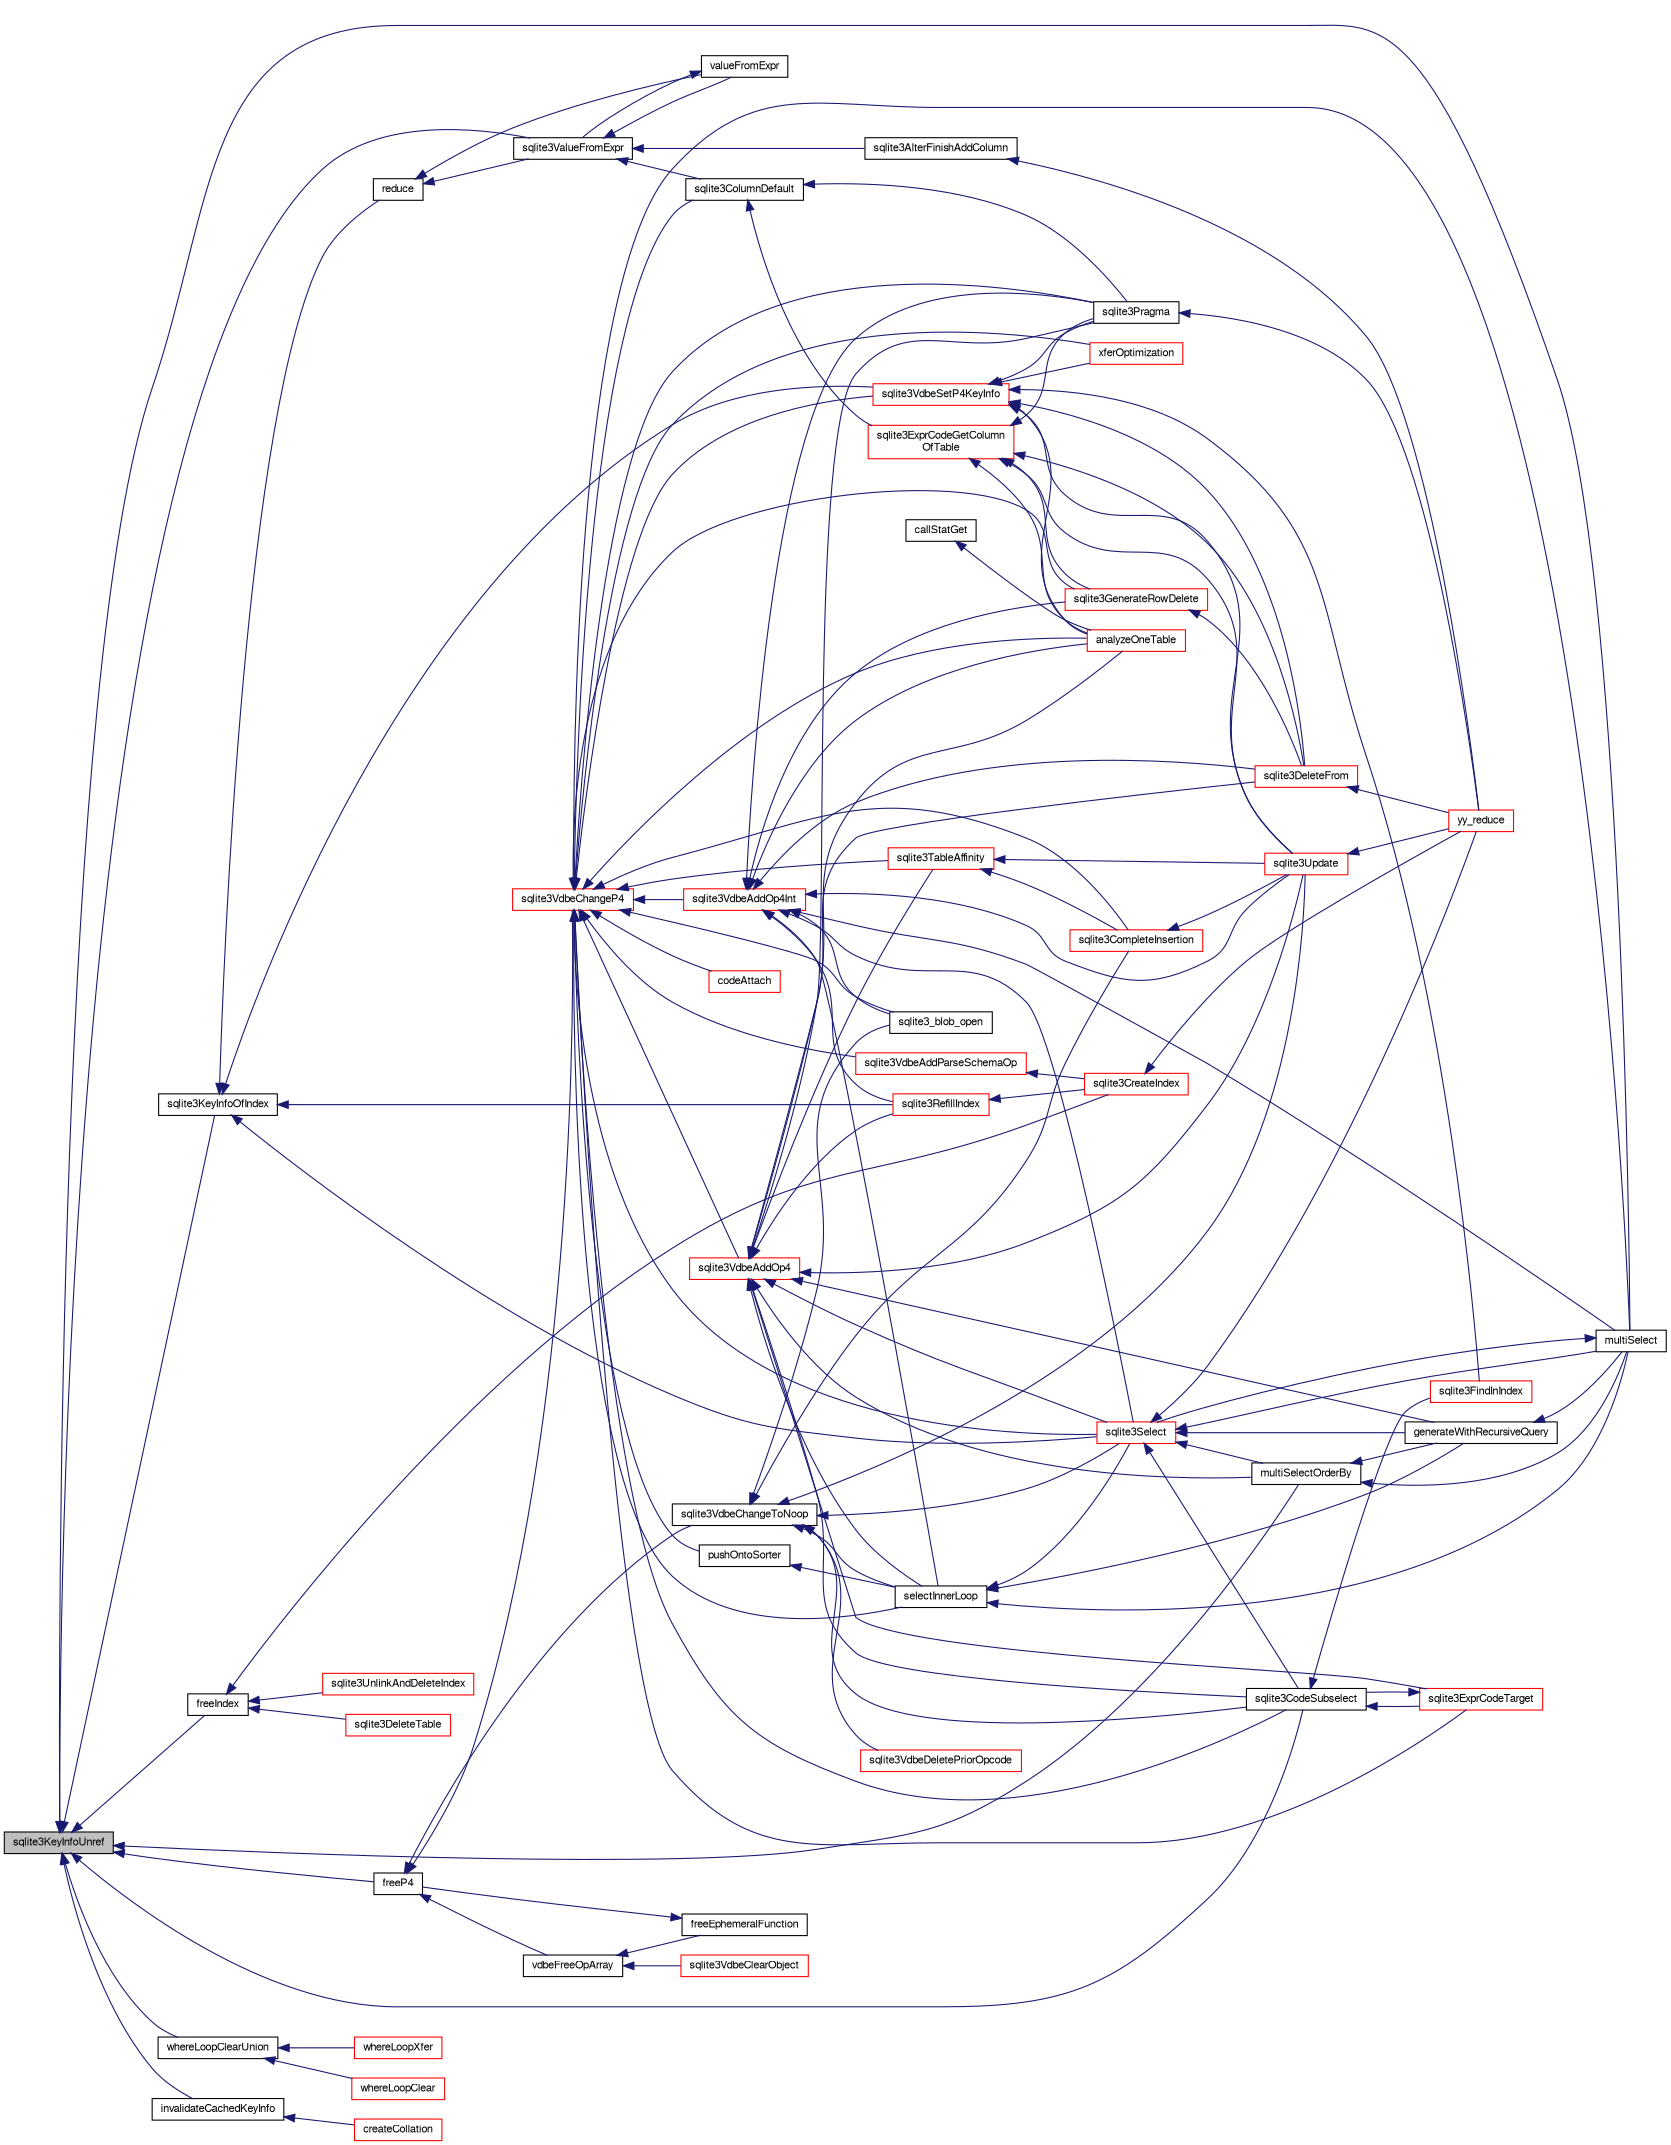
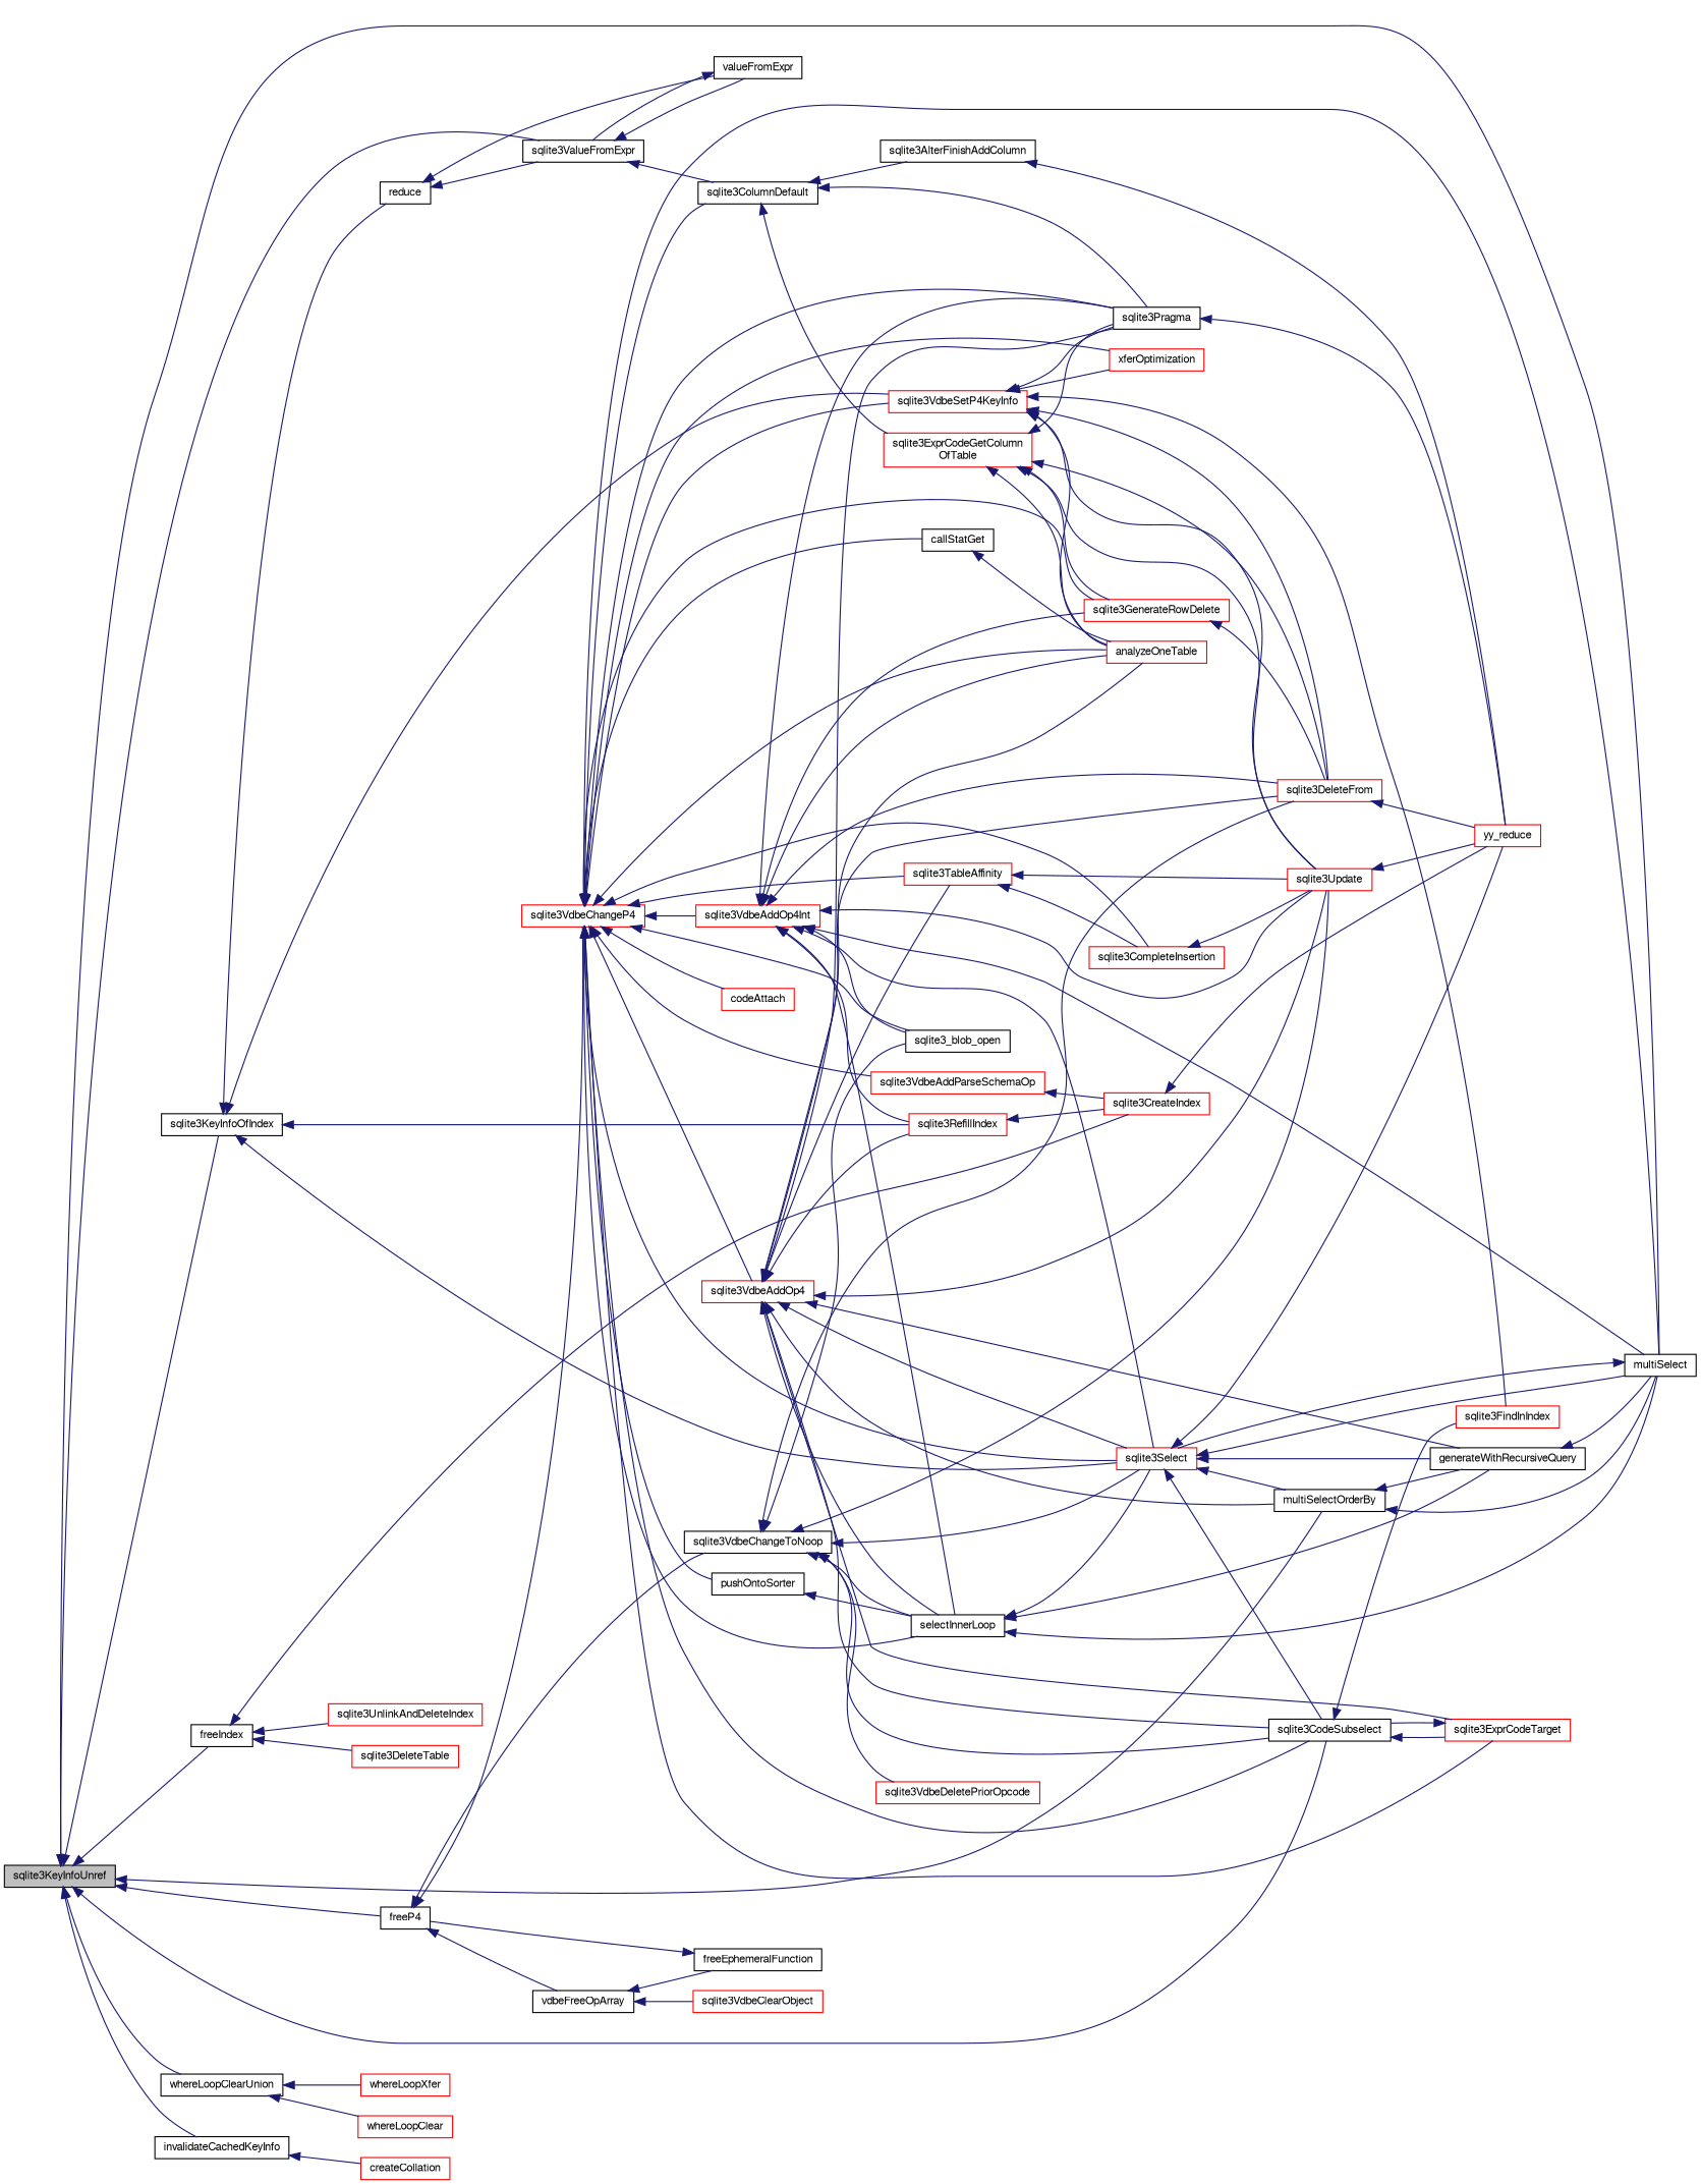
  digraph {
    rankdir=LR
    node [color=red fillcolor=white fontname=FreeSans fontsize=10 shape=record style=filled]
    edge [color=midnightblue dir=back fontname=FreeSans fontsize=10 labelfontname=FreeSans labelfontsize=10 style=solid]
    n1 [color=black fillcolor=grey75 fontcolor=black height=0.2 label=sqlite3KeyInfoUnref width=0.4]
    n2 [color=black height=0.2 label=sqlite3ValueFromExpr width=0.4]
    n3 [color=black height=0.2 label=freeP4 width=0.4]
    n4 [color=black height=0.2 label=sqlite3CodeSubselect width=0.4]
    n5 [color=black height=0.2 label=multiSelect width=0.4]
    n6 [color=black height=0.2 label=multiSelectOrderBy width=0.4]
    n7 [color=black height=0.2 label=freeIndex width=0.4]
    n8 [color=black height=0.2 label=sqlite3KeyInfoOfIndex width=0.4]
    n9 [color=black height=0.2 label=whereLoopClearUnion width=0.4]
    n10 [color=black height=0.2 label=invalidateCachedKeyInfo width=0.4]
    n11 [color=black height=0.2 label=valueFromExpr width=0.4]
    n12 [color=black height=0.2 label=sqlite3AlterFinishAddColumn width=0.4]
    n13 [color=black height=0.2 label=sqlite3ColumnDefault width=0.4]
    n14 [color=black height=0.2 label=vdbeFreeOpArray width=0.4]
    n15 [color=black height=0.2 label=sqlite3VdbeChangeToNoop width=0.4]
    n16 [height=0.2 label=sqlite3VdbeChangeP4 width=0.4]
    n17 [height=0.2 label=sqlite3FindInIndex width=0.4]
    n18 [height=0.2 label=sqlite3ExprCodeTarget width=0.4]
    n19 [height=0.2 label=sqlite3Select width=0.4]
    n20 [color=black height=0.2 label=generateWithRecursiveQuery width=0.4]
    n21 [height=0.2 label=sqlite3CreateIndex width=0.4]
    n22 [height=0.2 label=sqlite3UnlinkAndDeleteIndex width=0.4]
    n23 [height=0.2 label=sqlite3DeleteTable width=0.4]
    n24 [height=0.2 label=sqlite3VdbeSetP4KeyInfo width=0.4]
    n25 [height=0.2 label=sqlite3RefillIndex width=0.4]
    n26 [color=black height=0.2 label=reduce width=0.4]
    n27 [height=0.2 label=whereLoopClear width=0.4]
    n28 [height=0.2 label=whereLoopXfer width=0.4]
    n29 [height=0.2 label=createCollation width=0.4]
    n30 [height=0.2 label=yy_reduce width=0.4]
    n31 [height=0.2 label="sqlite3ExprCodeGetColumn\lOfTable" width=0.4]
    n32 [color=black height=0.2 label=sqlite3Pragma width=0.4]
    n33 [height=0.2 label=analyzeOneTable width=0.4]
    n34 [height=0.2 label=sqlite3DeleteFrom width=0.4]
    n35 [height=0.2 label=sqlite3GenerateRowDelete width=0.4]
    n36 [height=0.2 label=sqlite3Update width=0.4]
    n37 [color=black height=0.2 label=freeEphemeralFunction width=0.4]
    n38 [height=0.2 label=sqlite3VdbeClearObject width=0.4]
    n39 [height=0.2 label=sqlite3VdbeDeletePriorOpcode width=0.4]
    n40 [color=black height=0.2 label=sqlite3_blob_open width=0.4]
    n41 [color=black height=0.2 label=selectInnerLoop width=0.4]
    n42 [height=0.2 label=sqlite3VdbeAddOp4 width=0.4]
    n43 [height=0.2 label=sqlite3TableAffinity width=0.4]
    n44 [height=0.2 label=sqlite3CompleteInsertion width=0.4]
    n45 [height=0.2 label=sqlite3VdbeAddParseSchemaOp width=0.4]
    n46 [height=0.2 label=sqlite3VdbeAddOp4Int width=0.4]
    n47 [height=0.2 label=xferOptimization width=0.4]
    n48 [color=black height=0.2 label=callStatGet width=0.4]
    n49 [height=0.2 label=codeAttach width=0.4]
    n50 [color=black height=0.2 label=pushOntoSorter width=0.4]
    n1 -> n2
    n1 -> n3
    n1 -> n4
    n1 -> n5
    n1 -> n6
    n1 -> n7
    n1 -> n8
    n1 -> n9
    n1 -> n10
    n2 -> n11
-   n2 -> n12
+   n13 -> n12
    n2 -> n13
    n3 -> n14
    n3 -> n15
    n3 -> n16
    n4 -> n17
    n4 -> n18
    n5 -> n19
    n6 -> n5
    n6 -> n20
    n7 -> n21
    n7 -> n22
    n7 -> n23
    n8 -> n19
    n8 -> n24
    n8 -> n25
    n8 -> n26
    n9 -> n27
    n9 -> n28
    n10 -> n29
    n11 -> n2
    n12 -> n30
    n13 -> n31
    n13 -> n32
    n14 -> n37
    n14 -> n38
    n15 -> n4
    n15 -> n19
-   n15 -> n44
+   n15 -> n34
    n15 -> n36
    n15 -> n39
    n15 -> n40
    n15 -> n41
    n16 -> n4
    n16 -> n5
    n16 -> n13
    n16 -> n18
    n16 -> n19
    n16 -> n24
    n16 -> n32
    n16 -> n33
    n16 -> n35
    n16 -> n40
    n16 -> n41
    n16 -> n42
    n16 -> n43
    n16 -> n44
    n16 -> n45
    n16 -> n46
    n16 -> n47
+   n16 -> n48
    n16 -> n49
    n16 -> n50
    n18 -> n4
    n19 -> n4
    n19 -> n5
    n19 -> n6
    n19 -> n20
    n19 -> n30
    n20 -> n5
    n21 -> n30
    n24 -> n17
    n24 -> n32
    n24 -> n33
    n24 -> n34
    n24 -> n36
    n24 -> n47
    n25 -> n21
    n26 -> n2
    n26 -> n11
    n31 -> n32
    n31 -> n33
    n31 -> n34
    n31 -> n35
    n31 -> n36
    n32 -> n30
    n34 -> n30
    n35 -> n34
    n36 -> n30
    n37 -> n3
    n41 -> n5
    n41 -> n19
    n41 -> n20
    n42 -> n4
    n42 -> n6
    n42 -> n18
    n42 -> n19
    n42 -> n20
    n42 -> n25
    n42 -> n32
    n42 -> n33
    n42 -> n34
    n42 -> n36
    n42 -> n41
    n42 -> n43
    n43 -> n36
    n43 -> n44
    n44 -> n36
    n45 -> n21
    n46 -> n5
    n46 -> n19
    n46 -> n25
    n46 -> n32
    n46 -> n33
    n46 -> n34
    n46 -> n35
    n46 -> n36
    n46 -> n40
    n46 -> n41
    n48 -> n33
    n50 -> n41
  }
